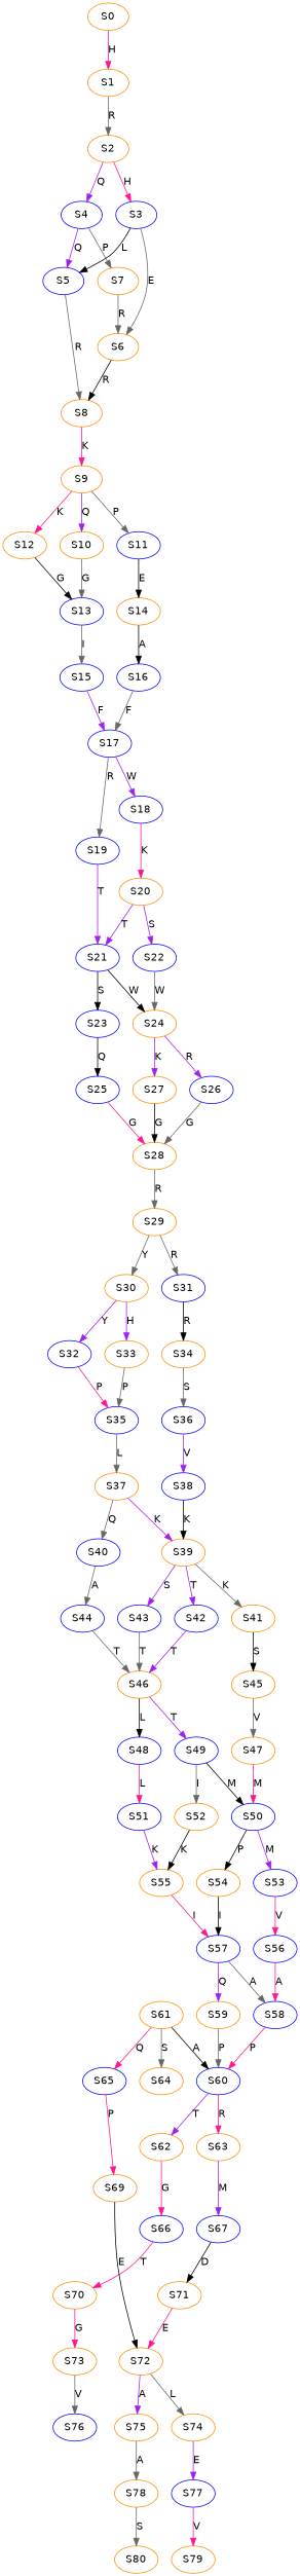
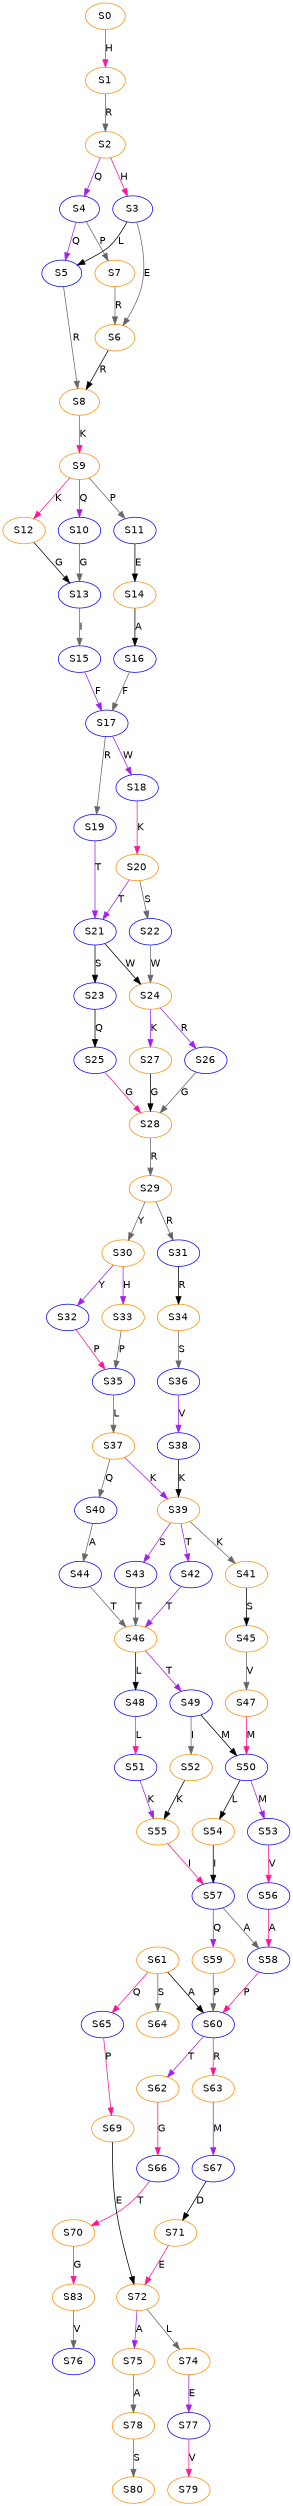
  strict digraph {
    fontname="DejaVu Sans"
    node [color=darkorange fontname="DejaVu Sans"]
    edge [color=gray40 fontname="DejaVu Sans"]
    S0
    S1
    S2
    S3 [color=blue]
    S4 [color=blue]
    S5 [color=blue]
    S6
    S7
    S8
    S9
-   S10
+   S10 [color=blue]
    S11 [color=blue]
    S12
    S13 [color=blue]
    S14
    S15 [color=blue]
    S16 [color=blue]
    S17 [color=blue]
    S18 [color=blue]
    S19 [color=blue]
    S20
    S21 [color=blue]
    S22 [color=blue]
    S23 [color=blue]
    S24
    S25 [color=blue]
    S26 [color=blue]
    S27
    S28
    S29
    S30
    S31 [color=blue]
    S32 [color=blue]
    S33
    S34
    S35 [color=blue]
    S36 [color=blue]
    S37
    S38 [color=blue]
    S39
    S40 [color=blue]
    S41
    S42 [color=blue]
    S43 [color=blue]
    S44 [color=blue]
    S45
    S46
    S47
    S48 [color=blue]
    S49 [color=blue]
    S50 [color=blue]
    S51 [color=blue]
    S52
    S53 [color=blue]
    S54
    S55
    S56 [color=blue]
    S57 [color=blue]
    S58 [color=blue]
    S59
    S60 [color=blue]
    S62
    S63
    S61
    S64
    S65 [color=blue]
    S66 [color=blue]
    S67 [color=blue]
    S69
    S70
    S71
    S72
-   S73
+   S73 [label=S83]
    S74
    S75
    S76 [color=blue]
    S77 [color=blue]
    S78
    S79
    S80
    S0 -> S1 [color=deeppink label=H]
    S1 -> S2 [label=R]
    S2 -> S3 [color=deeppink label=H]
    S2 -> S4 [color=purple label=Q]
    S3 -> S5 [color=black label=L]
    S3 -> S6 [label=E]
    S4 -> S5 [color=purple label=Q]
    S4 -> S7 [label=P]
    S5 -> S8 [label=R]
    S6 -> S8 [color=black label=R]
    S7 -> S6 [label=R]
    S8 -> S9 [color=deeppink label=K]
    S9 -> S10 [color=purple label=Q]
    S9 -> S11 [label=P]
    S9 -> S12 [color=deeppink label=K]
    S10 -> S13 [label=G]
    S11 -> S14 [color=black label=E]
    S12 -> S13 [color=black label=G]
    S13 -> S15 [label=I]
    S14 -> S16 [color=black label=A]
    S15 -> S17 [color=purple label=F]
    S16 -> S17 [label=F]
    S17 -> S18 [color=purple label=W]
    S17 -> S19 [label=R]
    S18 -> S20 [color=deeppink label=K]
    S19 -> S21 [color=purple label=T]
    S20 -> S21 [color=purple label=T]
-   S20 -> S22 [color=purple label=S]
+   S20 -> S22 [label=S]
    S21 -> S23 [color=black label=S]
    S21 -> S24 [color=black label=W]
    S22 -> S24 [label=W]
    S23 -> S25 [color=black label=Q]
    S24 -> S26 [color=purple label=R]
    S24 -> S27 [color=purple label=K]
    S25 -> S28 [color=deeppink label=G]
    S26 -> S28 [label=G]
    S27 -> S28 [color=black label=G]
    S28 -> S29 [label=R]
    S29 -> S30 [label=Y]
    S29 -> S31 [label=R]
    S30 -> S32 [color=purple label=Y]
    S30 -> S33 [color=purple label=H]
    S31 -> S34 [color=black label=R]
    S32 -> S35 [color=deeppink label=P]
    S33 -> S35 [label=P]
    S34 -> S36 [label=S]
    S35 -> S37 [label=L]
    S36 -> S38 [color=purple label=V]
    S37 -> S39 [color=purple label=K]
    S37 -> S40 [label=Q]
    S38 -> S39 [color=black label=K]
    S39 -> S41 [label=K]
    S39 -> S42 [color=purple label=T]
    S39 -> S43 [color=purple label=S]
    S40 -> S44 [label=A]
    S41 -> S45 [color=black label=S]
    S42 -> S46 [color=purple label=T]
    S43 -> S46 [label=T]
    S44 -> S46 [label=T]
    S45 -> S47 [label=V]
    S46 -> S48 [color=black label=L]
    S46 -> S49 [color=purple label=T]
    S47 -> S50 [color=deeppink label=M]
    S48 -> S51 [color=deeppink label=L]
    S49 -> S50 [color=black label=M]
    S49 -> S52 [label=I]
    S50 -> S53 [color=purple label=M]
-   S50 -> S54 [color=black label=P]
+   S50 -> S54 [color=black label=L]
    S51 -> S55 [color=purple label=K]
    S52 -> S55 [color=black label=K]
    S53 -> S56 [color=deeppink label=V]
    S54 -> S57 [color=black label=I]
    S55 -> S57 [color=deeppink label=I]
    S56 -> S58 [color=deeppink label=A]
    S57 -> S58 [label=A]
    S57 -> S59 [color=purple label=Q]
    S58 -> S60 [color=deeppink label=P]
    S59 -> S60 [label=P]
    S60 -> S62 [color=purple label=T]
    S60 -> S63 [color=deeppink label=R]
    S62 -> S66 [color=deeppink label=G]
    S63 -> S67 [color=purple label=M]
    S61 -> S60 [color=black label=A]
    S61 -> S64 [label=S]
    S61 -> S65 [color=deeppink label=Q]
    S65 -> S69 [color=deeppink label=P]
    S66 -> S70 [color=deeppink label=T]
    S67 -> S71 [color=black label=D]
    S69 -> S72 [color=black label=E]
    S70 -> S73 [color=deeppink label=G]
    S71 -> S72 [color=deeppink label=E]
    S72 -> S74 [label=L]
    S72 -> S75 [color=purple label=A]
    S73 -> S76 [label=V]
    S74 -> S77 [color=purple label=E]
    S75 -> S78 [label=A]
    S77 -> S79 [color=deeppink label=V]
    S78 -> S80 [label=S]
  }
